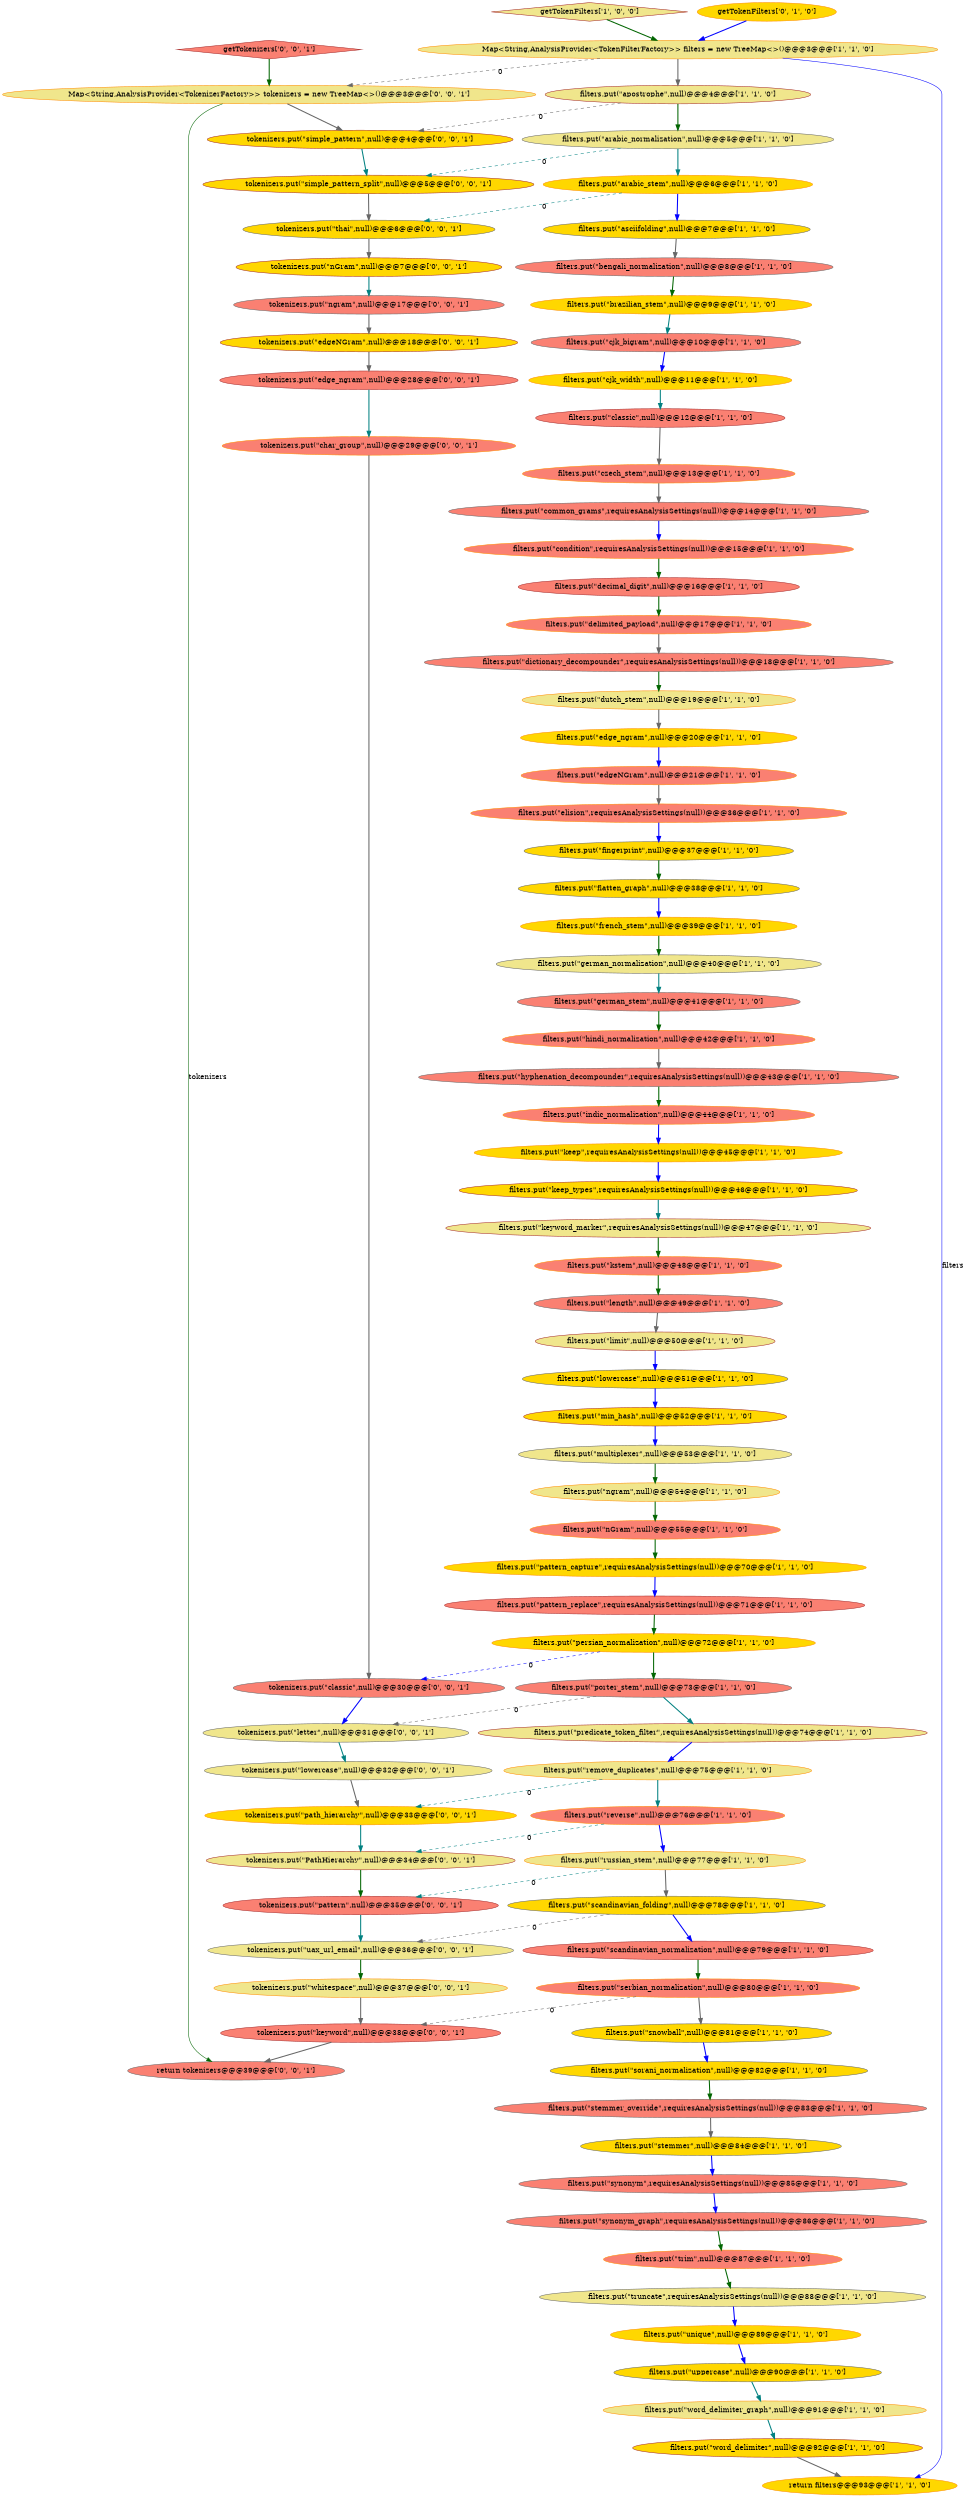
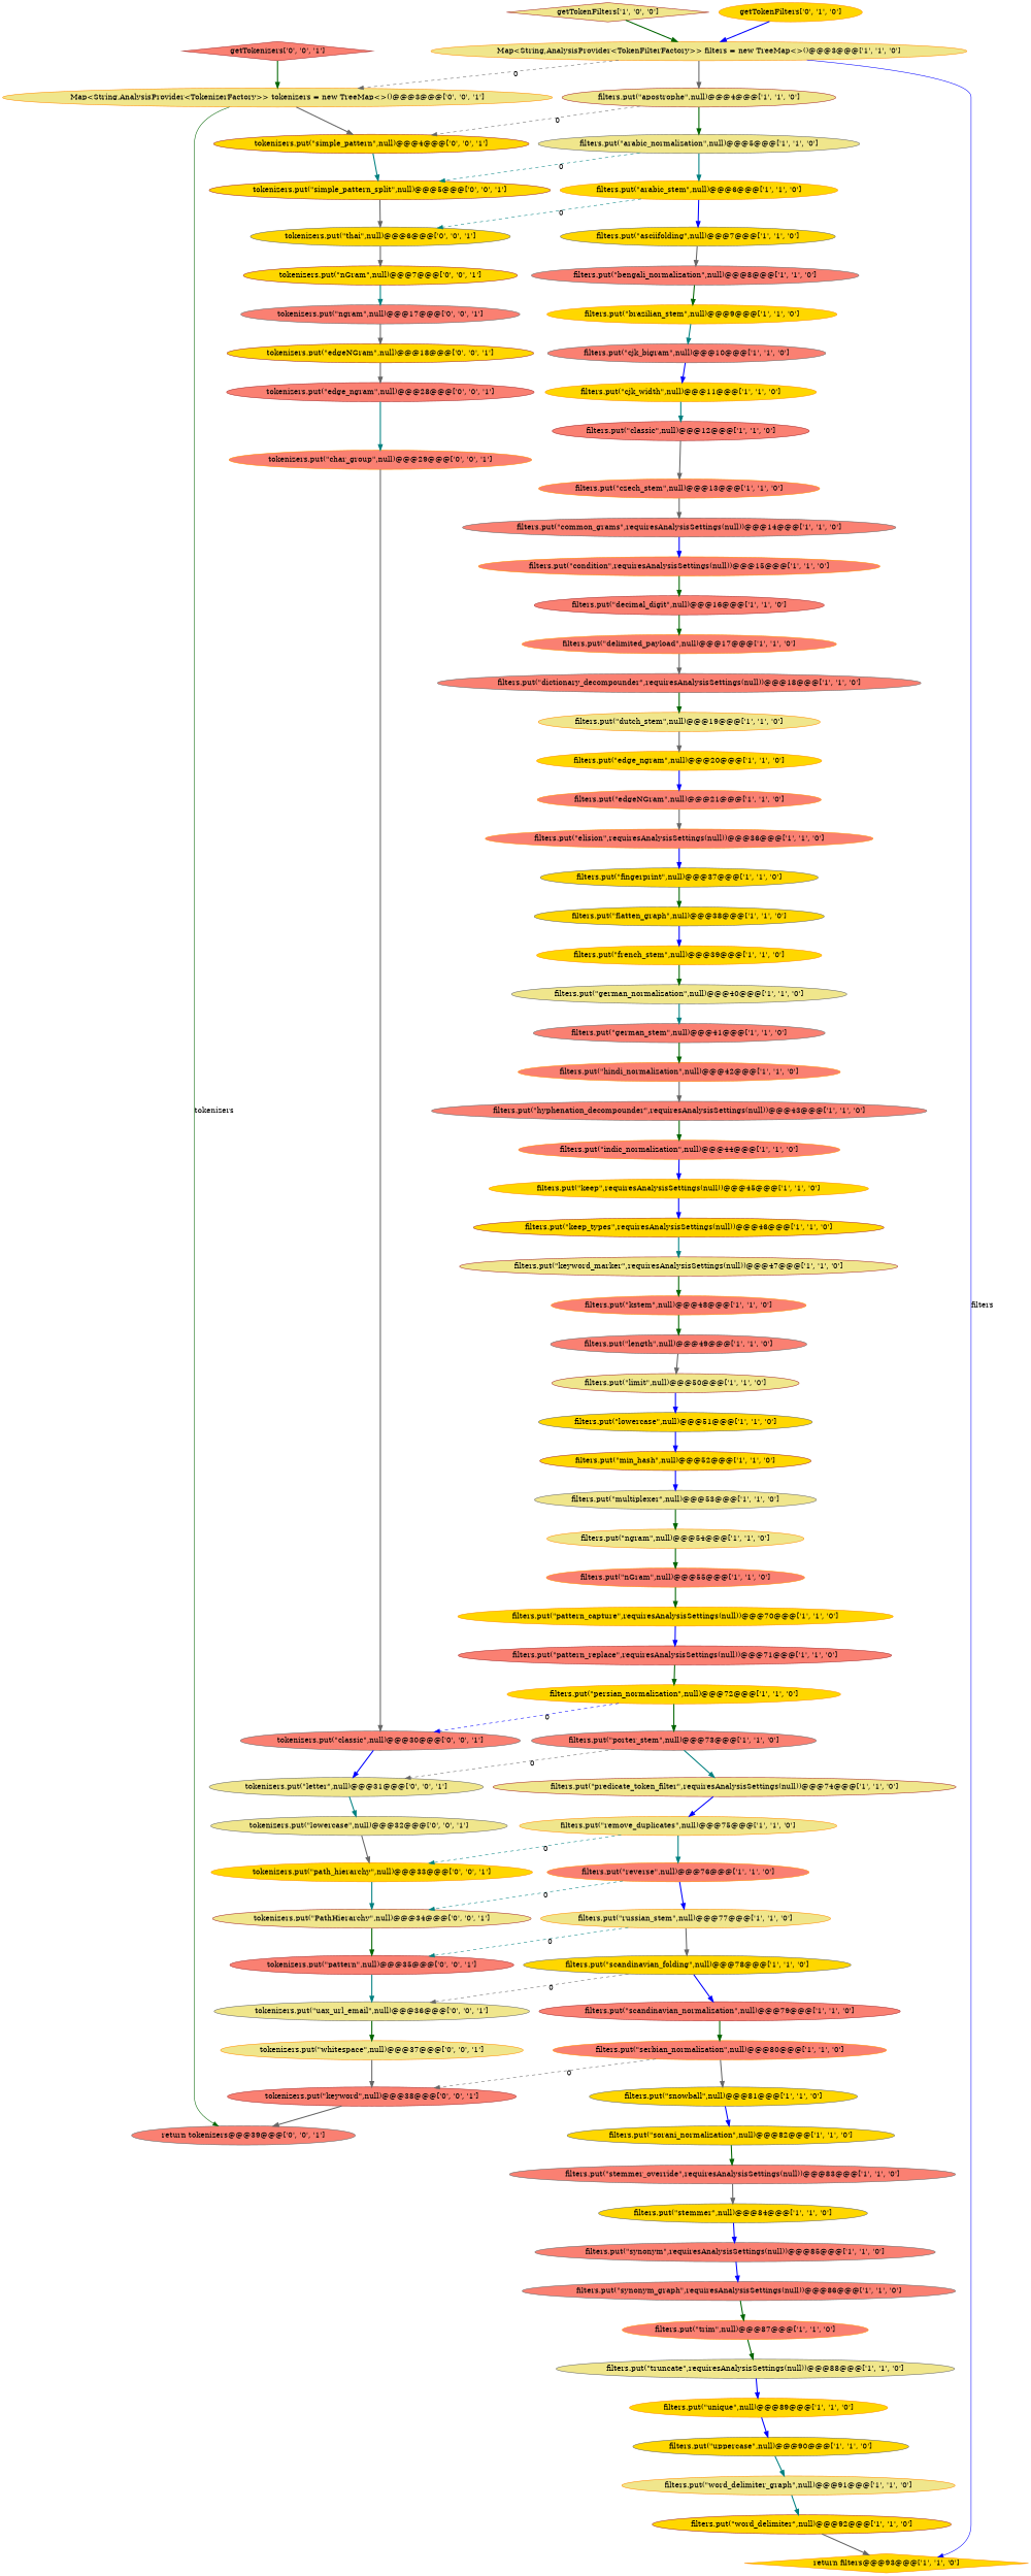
  digraph {
    node [color=darkorange fillcolor=salmon shape=ellipse style=filled]
    edge [color=gray40 style=bold]
    n1 [color=gray40 label="return tokenizers@@@39@@@['0', '0', '1']"]
    n2 [fillcolor=gold label="filters.put(\"persian_normalization\",null)@@@72@@@['1', '1', '0']"]
    n3 [color=gray40 label="filters.put(\"porter_stem\",null)@@@73@@@['1', '1', '0']"]
    n4 [color=gray40 label="tokenizers.put(\"classic\",null)@@@30@@@['0', '0', '1']"]
    n5 [color=gray40 fillcolor=khaki label="tokenizers.put(\"letter\",null)@@@31@@@['0', '0', '1']"]
    n6 [color=brown fillcolor=khaki label="filters.put(\"predicate_token_filter\",requiresAnalysisSettings(null))@@@74@@@['1', '1', '0']"]
    n7 [color=brown fillcolor=gold label="tokenizers.put(\"simple_pattern_split\",null)@@@5@@@['0', '0', '1']"]
    n8 [color=gray40 fillcolor=gold label="tokenizers.put(\"thai\",null)@@@6@@@['0', '0', '1']"]
    n9 [color=brown fillcolor=gold label="tokenizers.put(\"nGram\",null)@@@7@@@['0', '0', '1']"]
    n10 [color=brown fillcolor=gold label="filters.put(\"word_delimiter\",null)@@@92@@@['1', '1', '0']"]
-   n11 [fillcolor=gold label="return filters@@@93@@@['1', '1', '0']"]
+   n11 [fillcolor=gold label="return filters@@@93@@@['1', '1', '0']" shape=diamond]
    n12 [color=gray40 label="filters.put(\"german_stem\",null)@@@41@@@['1', '1', '0']"]
    n13 [label="filters.put(\"hindi_normalization\",null)@@@42@@@['1', '1', '0']"]
    n14 [color=gray40 label="filters.put(\"hyphenation_decompounder\",requiresAnalysisSettings(null))@@@43@@@['1', '1', '0']"]
    n15 [color=brown fillcolor=khaki label="getTokenFilters['1', '0', '0']" shape=diamond]
    n16 [fillcolor=khaki label="Map<String,AnalysisProvider<TokenFilterFactory>> filters = new TreeMap<>()@@@3@@@['1', '1', '0']"]
    n17 [fillcolor=khaki label="Map<String,AnalysisProvider<TokenizerFactory>> tokenizers = new TreeMap<>()@@@3@@@['0', '0', '1']"]
    n18 [color=brown fillcolor=khaki label="filters.put(\"apostrophe\",null)@@@4@@@['1', '1', '0']"]
    n19 [color=gray40 fillcolor=khaki label="tokenizers.put(\"lowercase\",null)@@@32@@@['0', '0', '1']"]
    n20 [fillcolor=gold label="tokenizers.put(\"path_hierarchy\",null)@@@33@@@['0', '0', '1']"]
    n21 [color=brown fillcolor=khaki label="tokenizers.put(\"PathHierarchy\",null)@@@34@@@['0', '0', '1']"]
    n22 [color=brown label="getTokenizers['0', '0', '1']" shape=diamond]
    n23 [color=brown fillcolor=gold label="tokenizers.put(\"simple_pattern\",null)@@@4@@@['0', '0', '1']"]
    n24 [fillcolor=gold label="filters.put(\"arabic_stem\",null)@@@6@@@['1', '1', '0']"]
    n25 [color=gray40 fillcolor=gold label="filters.put(\"asciifolding\",null)@@@7@@@['1', '1', '0']"]
    n26 [color=gray40 label="filters.put(\"bengali_normalization\",null)@@@8@@@['1', '1', '0']"]
    n27 [color=gray40 label="tokenizers.put(\"ngram\",null)@@@17@@@['0', '0', '1']"]
    n28 [color=brown fillcolor=gold label="tokenizers.put(\"edgeNGram\",null)@@@18@@@['0', '0', '1']"]
    n29 [color=brown label="tokenizers.put(\"edge_ngram\",null)@@@28@@@['0', '0', '1']"]
    n30 [color=gray40 fillcolor=gold label="filters.put(\"stemmer\",null)@@@84@@@['1', '1', '0']"]
    n31 [color=gray40 label="filters.put(\"synonym\",requiresAnalysisSettings(null))@@@85@@@['1', '1', '0']"]
    n32 [color=gray40 label="filters.put(\"synonym_graph\",requiresAnalysisSettings(null))@@@86@@@['1', '1', '0']"]
    n33 [label="filters.put(\"indic_normalization\",null)@@@44@@@['1', '1', '0']"]
    n34 [color=gray40 fillcolor=gold label="filters.put(\"scandinavian_folding\",null)@@@78@@@['1', '1', '0']"]
    n35 [color=brown label="filters.put(\"scandinavian_normalization\",null)@@@79@@@['1', '1', '0']"]
    n36 [color=gray40 fillcolor=khaki label="tokenizers.put(\"uax_url_email\",null)@@@36@@@['0', '0', '1']"]
    n37 [label="filters.put(\"serbian_normalization\",null)@@@80@@@['1', '1', '0']"]
    n38 [fillcolor=khaki label="tokenizers.put(\"whitespace\",null)@@@37@@@['0', '0', '1']"]
    n39 [fillcolor=gold label="filters.put(\"french_stem\",null)@@@39@@@['1', '1', '0']"]
    n40 [color=gray40 fillcolor=khaki label="filters.put(\"german_normalization\",null)@@@40@@@['1', '1', '0']"]
    n41 [label="filters.put(\"nGram\",null)@@@55@@@['1', '1', '0']"]
    n42 [fillcolor=gold label="filters.put(\"pattern_capture\",requiresAnalysisSettings(null))@@@70@@@['1', '1', '0']"]
    n43 [color=brown label="filters.put(\"pattern_replace\",requiresAnalysisSettings(null))@@@71@@@['1', '1', '0']"]
    n44 [fillcolor=gold label="filters.put(\"keep\",requiresAnalysisSettings(null))@@@45@@@['1', '1', '0']"]
    n45 [fillcolor=gold label="filters.put(\"brazilian_stem\",null)@@@9@@@['1', '1', '0']"]
    n46 [color=gray40 label="filters.put(\"cjk_bigram\",null)@@@10@@@['1', '1', '0']"]
    n47 [fillcolor=gold label="filters.put(\"cjk_width\",null)@@@11@@@['1', '1', '0']"]
    n48 [label="tokenizers.put(\"char_group\",null)@@@29@@@['0', '0', '1']"]
    n49 [color=brown label="tokenizers.put(\"pattern\",null)@@@35@@@['0', '0', '1']"]
    n50 [color=gray40 label="filters.put(\"dictionary_decompounder\",requiresAnalysisSettings(null))@@@18@@@['1', '1', '0']"]
    n51 [fillcolor=khaki label="filters.put(\"dutch_stem\",null)@@@19@@@['1', '1', '0']"]
    n52 [fillcolor=gold label="filters.put(\"edge_ngram\",null)@@@20@@@['1', '1', '0']"]
    n53 [color=brown label="tokenizers.put(\"keyword\",null)@@@38@@@['0', '0', '1']"]
    n54 [color=brown label="filters.put(\"classic\",null)@@@12@@@['1', '1', '0']"]
    n55 [label="filters.put(\"czech_stem\",null)@@@13@@@['1', '1', '0']"]
    n56 [color=gray40 label="filters.put(\"common_grams\",requiresAnalysisSettings(null))@@@14@@@['1', '1', '0']"]
    n57 [color=brown fillcolor=gold label="filters.put(\"keep_types\",requiresAnalysisSettings(null))@@@46@@@['1', '1', '0']"]
    n58 [color=gray40 fillcolor=khaki label="filters.put(\"multiplexer\",null)@@@53@@@['1', '1', '0']"]
    n59 [fillcolor=khaki label="filters.put(\"ngram\",null)@@@54@@@['1', '1', '0']"]
    n60 [label="filters.put(\"condition\",requiresAnalysisSettings(null))@@@15@@@['1', '1', '0']"]
    n61 [color=brown label="filters.put(\"decimal_digit\",null)@@@16@@@['1', '1', '0']"]
    n62 [label="filters.put(\"delimited_payload\",null)@@@17@@@['1', '1', '0']"]
    n63 [label="filters.put(\"edgeNGram\",null)@@@21@@@['1', '1', '0']"]
    n64 [label="filters.put(\"elision\",requiresAnalysisSettings(null))@@@36@@@['1', '1', '0']"]
    n65 [color=gray40 fillcolor=gold label="filters.put(\"fingerprint\",null)@@@37@@@['1', '1', '0']"]
    n66 [color=gray40 fillcolor=khaki label="filters.put(\"truncate\",requiresAnalysisSettings(null))@@@88@@@['1', '1', '0']"]
    n67 [fillcolor=gold label="filters.put(\"unique\",null)@@@89@@@['1', '1', '0']"]
    n68 [color=gray40 fillcolor=gold label="filters.put(\"uppercase\",null)@@@90@@@['1', '1', '0']"]
    n69 [color=gray40 fillcolor=gold label="filters.put(\"snowball\",null)@@@81@@@['1', '1', '0']"]
    n70 [color=gray40 fillcolor=khaki label="filters.put(\"arabic_normalization\",null)@@@5@@@['1', '1', '0']"]
    n71 [color=gray40 fillcolor=gold label="filters.put(\"sorani_normalization\",null)@@@82@@@['1', '1', '0']"]
    n72 [color=gray40 label="filters.put(\"stemmer_override\",requiresAnalysisSettings(null))@@@83@@@['1', '1', '0']"]
    n73 [label="filters.put(\"reverse\",null)@@@76@@@['1', '1', '0']"]
    n74 [fillcolor=khaki label="filters.put(\"russian_stem\",null)@@@77@@@['1', '1', '0']"]
    n75 [color=brown fillcolor=khaki label="filters.put(\"keyword_marker\",requiresAnalysisSettings(null))@@@47@@@['1', '1', '0']"]
    n76 [fillcolor=khaki label="filters.put(\"remove_duplicates\",null)@@@75@@@['1', '1', '0']"]
    n77 [label="filters.put(\"kstem\",null)@@@48@@@['1', '1', '0']"]
    n78 [color=gray40 label="filters.put(\"length\",null)@@@49@@@['1', '1', '0']"]
    n79 [color=brown fillcolor=khaki label="filters.put(\"limit\",null)@@@50@@@['1', '1', '0']"]
    n80 [fillcolor=khaki label="filters.put(\"word_delimiter_graph\",null)@@@91@@@['1', '1', '0']"]
    n81 [color=gray40 fillcolor=gold label="filters.put(\"lowercase\",null)@@@51@@@['1', '1', '0']"]
    n82 [color=brown fillcolor=gold label="filters.put(\"min_hash\",null)@@@52@@@['1', '1', '0']"]
    n83 [label="filters.put(\"trim\",null)@@@87@@@['1', '1', '0']"]
    n84 [color=gray40 fillcolor=gold label="filters.put(\"flatten_graph\",null)@@@38@@@['1', '1', '0']"]
    n85 [fillcolor=gold label="getTokenFilters['0', '1', '0']"]
    n2 -> n3 [color=darkgreen]
    n2 -> n4 [color=blue label=0 style=dashed]
    n3 -> n5 [label=0 style=dashed]
    n3 -> n6 [color=teal]
    n4 -> n5 [color=blue]
    n5 -> n19 [color=teal]
    n6 -> n76 [color=blue]
    n7 -> n8
    n8 -> n9
    n9 -> n27 [color=teal]
    n10 -> n11
    n12 -> n13 [color=darkgreen]
    n13 -> n14
    n14 -> n33 [color=darkgreen]
    n15 -> n16 [color=darkgreen]
    n16 -> n11 [color=blue label=filters style=solid]
    n16 -> n17 [label=0 style=dashed]
    n16 -> n18
    n17 -> n1 [color=darkgreen label=tokenizers style=solid]
    n17 -> n23
    n18 -> n23 [label=0 style=dashed]
    n18 -> n70 [color=darkgreen]
    n19 -> n20
    n20 -> n21 [color=teal]
    n21 -> n49 [color=darkgreen]
    n22 -> n17 [color=darkgreen]
    n23 -> n7 [color=teal]
    n24 -> n8 [color=teal label=0 style=dashed]
    n24 -> n25 [color=blue]
    n25 -> n26
    n26 -> n45 [color=darkgreen]
    n27 -> n28
    n28 -> n29
    n29 -> n48 [color=teal]
    n30 -> n31 [color=blue]
    n31 -> n32 [color=blue]
    n32 -> n83 [color=darkgreen]
    n33 -> n44 [color=blue]
    n34 -> n35 [color=blue]
    n34 -> n36 [label=0 style=dashed]
    n35 -> n37 [color=darkgreen]
    n36 -> n38 [color=darkgreen]
    n37 -> n53 [label=0 style=dashed]
    n37 -> n69
    n38 -> n53
    n39 -> n40 [color=darkgreen]
    n40 -> n12 [color=teal]
    n41 -> n42 [color=darkgreen]
    n42 -> n43 [color=blue]
    n43 -> n2 [color=darkgreen]
    n44 -> n57 [color=blue]
    n45 -> n46 [color=teal]
    n46 -> n47 [color=blue]
    n47 -> n54 [color=teal]
    n48 -> n4
    n49 -> n36 [color=teal]
    n50 -> n51 [color=darkgreen]
    n51 -> n52
    n52 -> n63 [color=blue]
    n53 -> n1
    n54 -> n55
    n55 -> n56
    n56 -> n60 [color=blue]
    n57 -> n75 [color=teal]
    n58 -> n59 [color=darkgreen]
    n59 -> n41 [color=darkgreen]
    n60 -> n61 [color=darkgreen]
    n61 -> n62 [color=darkgreen]
    n62 -> n50
    n63 -> n64
    n64 -> n65 [color=blue]
    n65 -> n84 [color=darkgreen]
    n66 -> n67 [color=blue]
    n67 -> n68 [color=blue]
    n68 -> n80 [color=teal]
    n69 -> n71 [color=blue]
    n70 -> n7 [color=teal label=0 style=dashed]
    n70 -> n24 [color=teal]
    n71 -> n72 [color=darkgreen]
    n72 -> n30
    n73 -> n21 [color=teal label=0 style=dashed]
    n73 -> n74 [color=blue]
    n74 -> n34
    n74 -> n49 [color=teal label=0 style=dashed]
    n75 -> n77 [color=darkgreen]
    n76 -> n20 [color=teal label=0 style=dashed]
    n76 -> n73 [color=teal]
    n77 -> n78 [color=darkgreen]
    n78 -> n79
    n79 -> n81 [color=blue]
    n80 -> n10 [color=teal]
    n81 -> n82 [color=blue]
    n82 -> n58 [color=blue]
    n83 -> n66 [color=darkgreen]
    n84 -> n39 [color=blue]
    n85 -> n16 [color=blue]
  }
